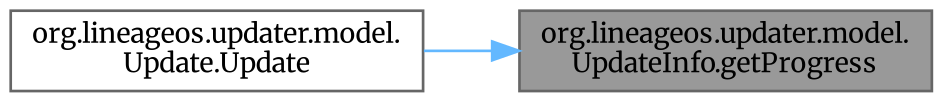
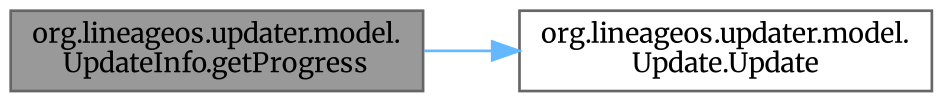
  digraph {
    rankdir=RL
    fontname=Merriweather
    node [fontname=Merriweather fontsize=10 shape=box style=filled]
    n1 [color=gray40 fillcolor=grey60 fontcolor=black height=0.2 label="org.lineageos.updater.model.\lUpdateInfo.getProgress" width=0.4]
    n2 [color=grey40 fillcolor=white height=0.2 label="org.lineageos.updater.model.\lUpdate.Update" width=0.4]
-   n1 -> n2 [color=steelblue1 dir=back fontname=Merriweather fontsize=10 labelfontname=Helvetica labelfontsize=10 style=solid]
+   n2 -> n1 [color=steelblue1 dir=back fontname=Merriweather fontsize=10 labelfontname=Helvetica labelfontsize=10 style=solid]
  }
